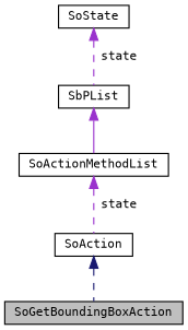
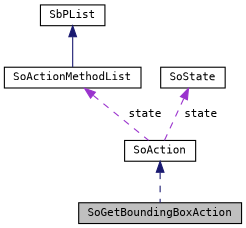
  digraph {
    fontname="DejaVu Sans Mono"
    node [color=black fillcolor=white fontname="DejaVu Sans Mono" fontsize=10 shape=record style=filled]
    edge [color=midnightblue dir=back fontname="DejaVu Sans Mono" fontsize=10 labelfontname=Helvetica labelfontsize=10 style=dashed]
    n1 [fillcolor=grey75 fontcolor=black height=0.2 label=SoGetBoundingBoxAction width=0.4]
    n2 [height=0.2 label=SoAction width=0.4]
    n3 [height=0.2 label=SoActionMethodList width=0.4]
    n4 [height=0.2 label=SbPList width=0.4]
    n5 [height=0.2 label=SoState width=0.4]
    n2 -> n1
    n3 -> n2 [color=darkorchid3 label=" state"]
-   n4 -> n3 [color=darkorchid3 style=solid]
-   n5 -> n4 [color=darkorchid3 label=" state"]
+   n4 -> n3 [style=solid]
+   n5 -> n2 [color=darkorchid3 label=" state"]
  }
